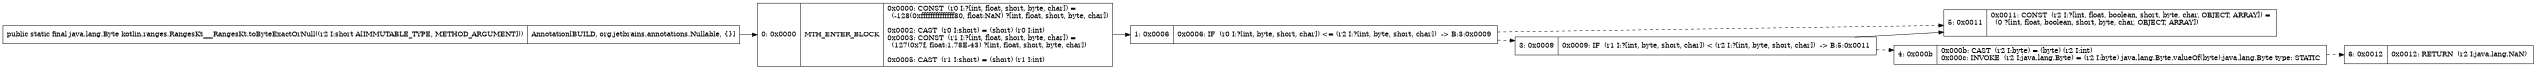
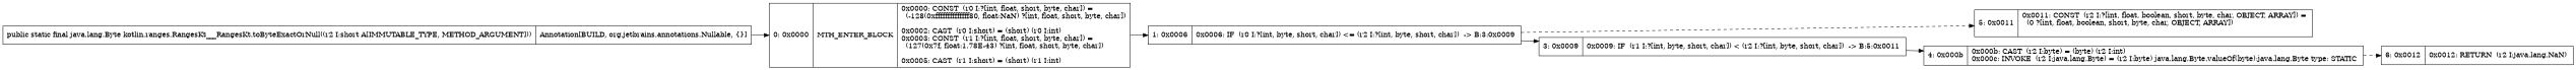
  digraph {
    rankdir=LR
    node [shape=record]
    n1 [label="{0\:\ 0x0000|MTH_ENTER_BLOCK\l|0x0000: CONST  (r0 I:?[int, float, short, byte, char]) = \l  (\-128(0xffffffffffffff80, float:NaN) ?[int, float, short, byte, char])\l \l0x0002: CAST  (r0 I:short) = (short) (r0 I:int) \l0x0003: CONST  (r1 I:?[int, float, short, byte, char]) = \l  (127(0x7f, float:1.78E\-43) ?[int, float, short, byte, char])\l \l0x0005: CAST  (r1 I:short) = (short) (r1 I:int) \l}"]
    n2 [label="{1\:\ 0x0006|0x0006: IF  (r0 I:?[int, byte, short, char]) \<= (r2 I:?[int, byte, short, char])  \-\> B:3:0x0009 \l}"]
    n3 [label="{3\:\ 0x0009|0x0009: IF  (r1 I:?[int, byte, short, char]) \< (r2 I:?[int, byte, short, char])  \-\> B:5:0x0011 \l}"]
    n4 [label="{5\:\ 0x0011|0x0011: CONST  (r2 I:?[int, float, boolean, short, byte, char, OBJECT, ARRAY]) = \l  (0 ?[int, float, boolean, short, byte, char, OBJECT, ARRAY])\l \l}"]
    n5 [label="{4\:\ 0x000b|0x000b: CAST  (r2 I:byte) = (byte) (r2 I:int) \l0x000c: INVOKE  (r2 I:java.lang.Byte) = (r2 I:byte) java.lang.Byte.valueOf(byte):java.lang.Byte type: STATIC \l}"]
    n6 [label="{6\:\ 0x0012|0x0012: RETURN  (r2 I:java.lang.NaN) \l}"]
    n7 [label="{public static final java.lang.Byte kotlin.ranges.RangesKt___RangesKt.toByteExactOrNull((r2 I:short A[IMMUTABLE_TYPE, METHOD_ARGUMENT]))  | Annotation[BUILD, org.jetbrains.annotations.Nullable, \{\}]\l}"]
    n1 -> n2
-   n2 -> n3 [style=dashed]
+   n2 -> n3
    n2 -> n4 [style=dashed]
-   n3 -> n4
-   n3 -> n5 [style=dashed]
+   n3 -> n5 [style=solid]
    n5 -> n6 [style=dashed]
    n7 -> n1
  }
